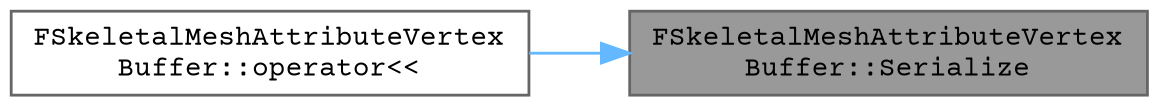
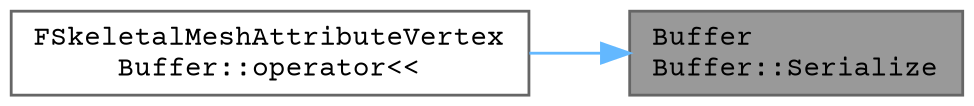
  digraph {
    rankdir=RL
    fontname="Courier Prime"
    node [fontname="Courier Prime" fontsize=10 shape=box style=filled]
-   n1 [color=gray40 fillcolor=grey60 fontcolor=black height=0.2 label="FSkeletalMeshAttributeVertex\lBuffer::Serialize" width=0.4]
+   n1 [color=gray40 fillcolor=grey60 fontcolor=black height=0.2 label="Buffer\lBuffer::Serialize" width=0.4]
    n2 [color=grey40 fillcolor=white height=0.2 label="FSkeletalMeshAttributeVertex\lBuffer::operator\<\<" width=0.4]
    n1 -> n2 [color=steelblue1 dir=back fontname="Courier Prime" fontsize=10 labelfontname=Helvetica labelfontsize=10 style=solid]
  }
